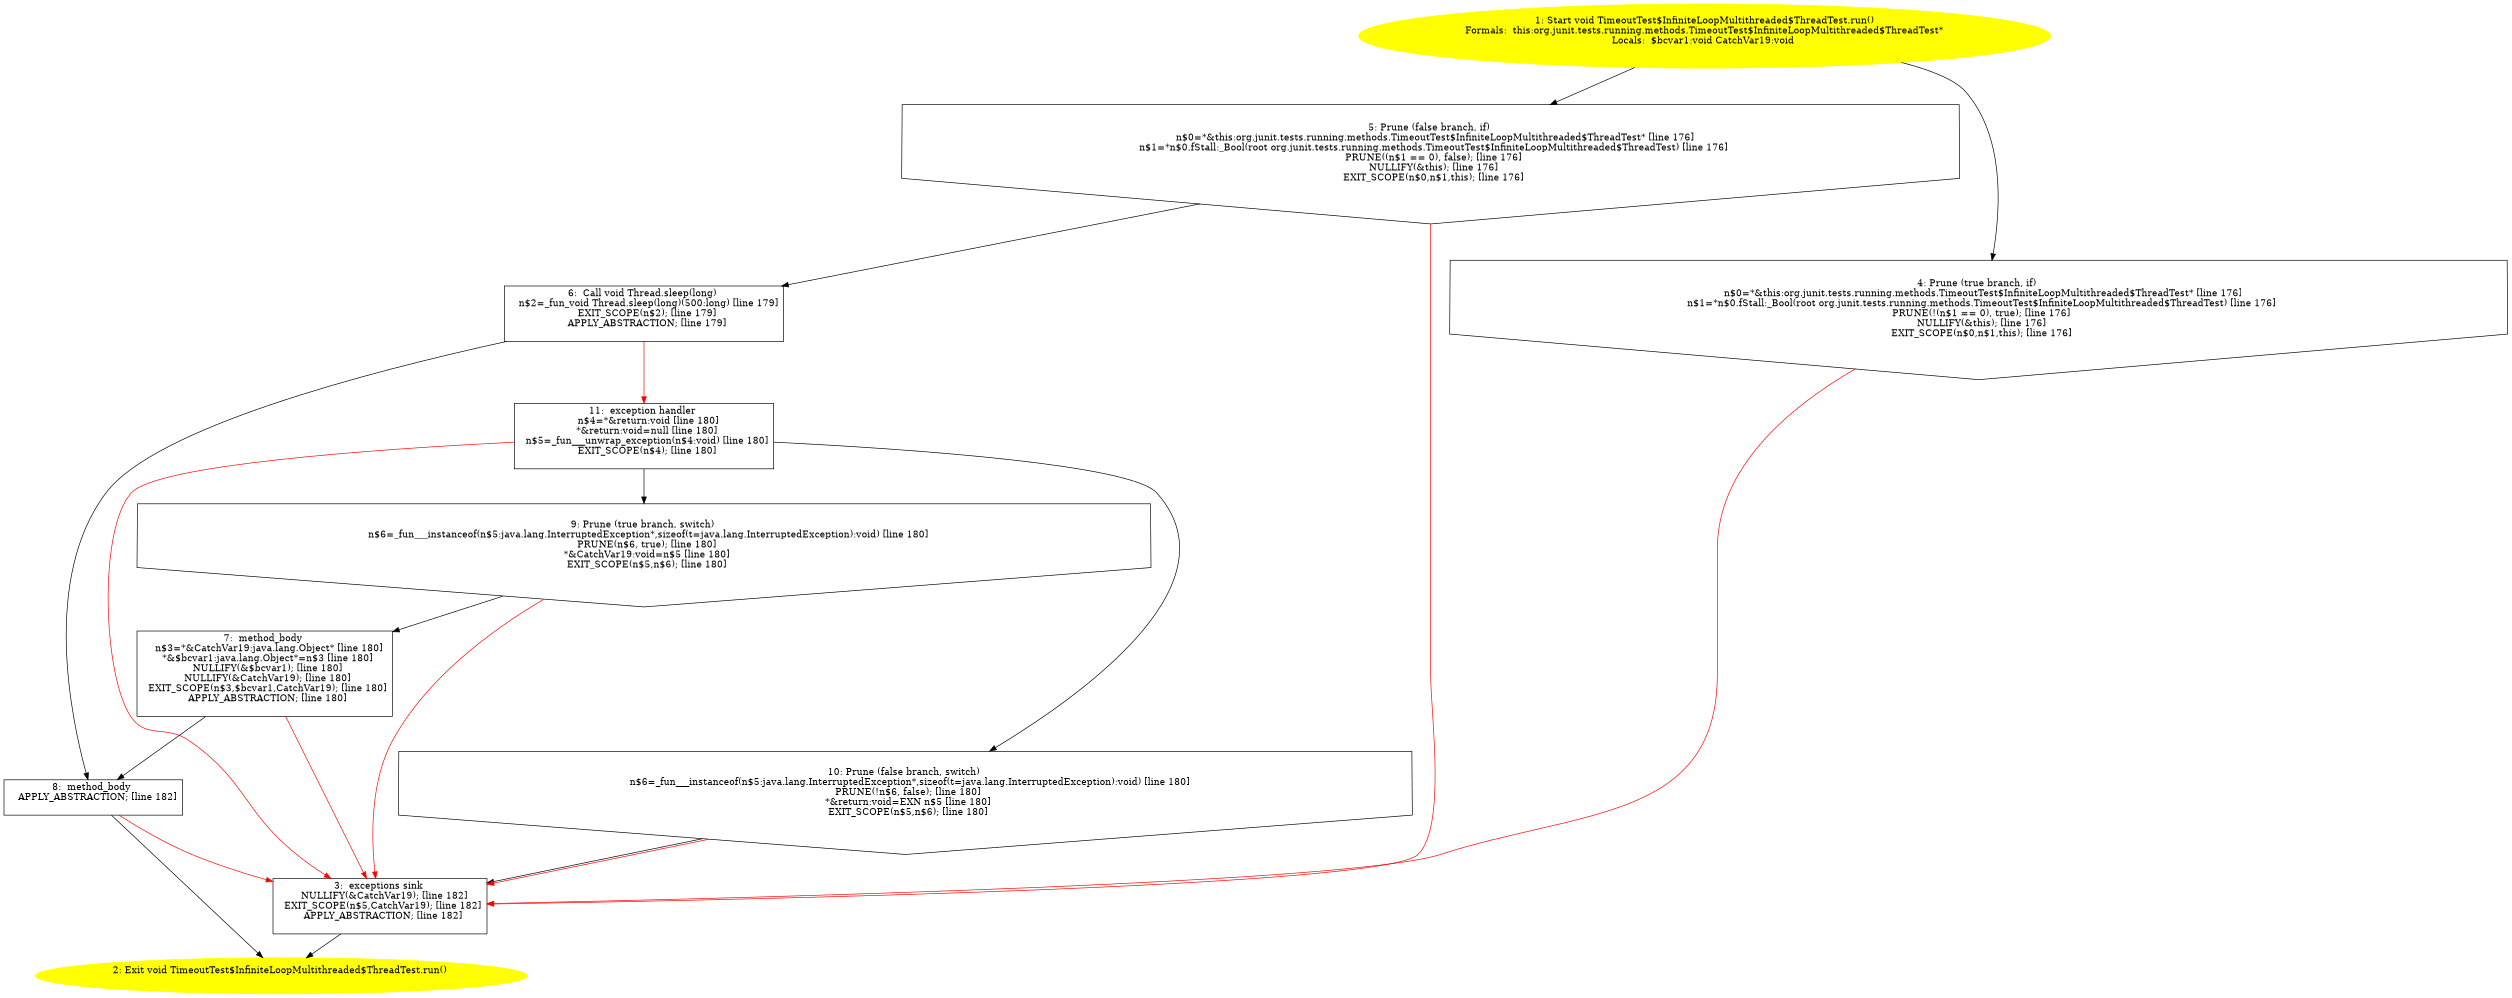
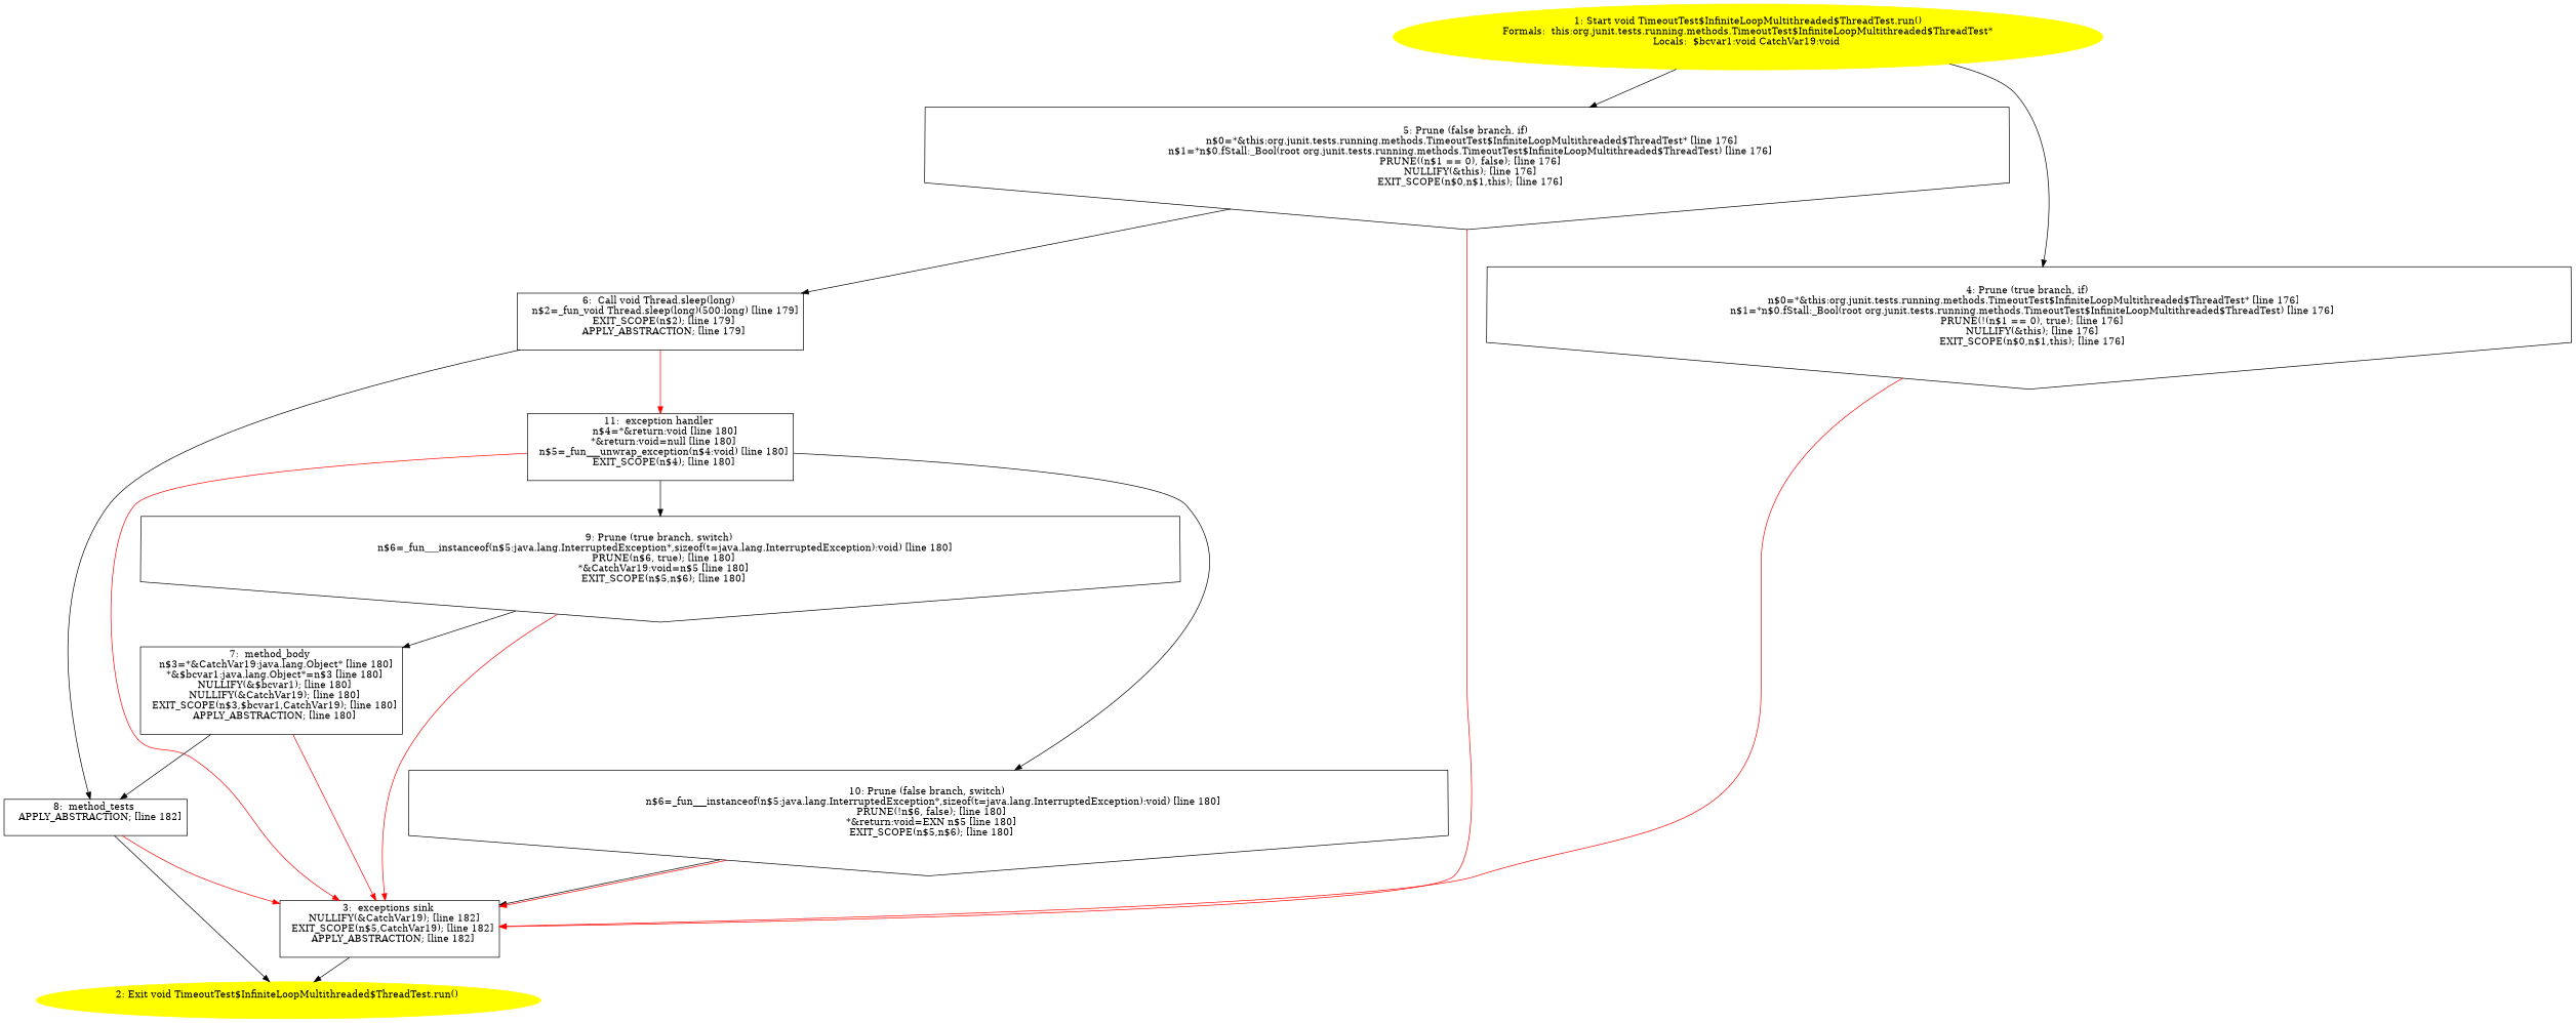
  digraph {
    fontname="DejaVu Serif"
    node [fontname="DejaVu Serif" shape=box]
    edge [fontname="DejaVu Serif"]
    n1 [color=yellow label="1: Start void TimeoutTest$InfiniteLoopMultithreaded$ThreadTest.run()\nFormals:  this:org.junit.tests.running.methods.TimeoutTest$InfiniteLoopMultithreaded$ThreadTest*\nLocals:  $bcvar1:void CatchVar19:void \n  " style=filled shape=""]
    n2 [label="4: Prune (true branch, if) \n   n$0=*&this:org.junit.tests.running.methods.TimeoutTest$InfiniteLoopMultithreaded$ThreadTest* [line 176]\n  n$1=*n$0.fStall:_Bool(root org.junit.tests.running.methods.TimeoutTest$InfiniteLoopMultithreaded$ThreadTest) [line 176]\n  PRUNE(!(n$1 == 0), true); [line 176]\n  NULLIFY(&this); [line 176]\n  EXIT_SCOPE(n$0,n$1,this); [line 176]\n " shape=invhouse]
    n3 [label="5: Prune (false branch, if) \n   n$0=*&this:org.junit.tests.running.methods.TimeoutTest$InfiniteLoopMultithreaded$ThreadTest* [line 176]\n  n$1=*n$0.fStall:_Bool(root org.junit.tests.running.methods.TimeoutTest$InfiniteLoopMultithreaded$ThreadTest) [line 176]\n  PRUNE((n$1 == 0), false); [line 176]\n  NULLIFY(&this); [line 176]\n  EXIT_SCOPE(n$0,n$1,this); [line 176]\n " shape=invhouse]
    n4 [label="3:  exceptions sink \n   NULLIFY(&CatchVar19); [line 182]\n  EXIT_SCOPE(n$5,CatchVar19); [line 182]\n  APPLY_ABSTRACTION; [line 182]\n "]
    n5 [label="6:  Call void Thread.sleep(long) \n   n$2=_fun_void Thread.sleep(long)(500:long) [line 179]\n  EXIT_SCOPE(n$2); [line 179]\n  APPLY_ABSTRACTION; [line 179]\n "]
    n6 [color=yellow label="2: Exit void TimeoutTest$InfiniteLoopMultithreaded$ThreadTest.run() \n  " style=filled shape=""]
-   n7 [label="8:  method_body \n   APPLY_ABSTRACTION; [line 182]\n "]
+   n7 [label="8:  method_tests \n   APPLY_ABSTRACTION; [line 182]\n "]
    n8 [label="11:  exception handler \n   n$4=*&return:void [line 180]\n  *&return:void=null [line 180]\n  n$5=_fun___unwrap_exception(n$4:void) [line 180]\n  EXIT_SCOPE(n$4); [line 180]\n "]
    n9 [label="9: Prune (true branch, switch) \n   n$6=_fun___instanceof(n$5:java.lang.InterruptedException*,sizeof(t=java.lang.InterruptedException):void) [line 180]\n  PRUNE(n$6, true); [line 180]\n  *&CatchVar19:void=n$5 [line 180]\n  EXIT_SCOPE(n$5,n$6); [line 180]\n " shape=invhouse]
    n10 [label="10: Prune (false branch, switch) \n   n$6=_fun___instanceof(n$5:java.lang.InterruptedException*,sizeof(t=java.lang.InterruptedException):void) [line 180]\n  PRUNE(!n$6, false); [line 180]\n  *&return:void=EXN n$5 [line 180]\n  EXIT_SCOPE(n$5,n$6); [line 180]\n " shape=invhouse]
    n11 [label="7:  method_body \n   n$3=*&CatchVar19:java.lang.Object* [line 180]\n  *&$bcvar1:java.lang.Object*=n$3 [line 180]\n  NULLIFY(&$bcvar1); [line 180]\n  NULLIFY(&CatchVar19); [line 180]\n  EXIT_SCOPE(n$3,$bcvar1,CatchVar19); [line 180]\n  APPLY_ABSTRACTION; [line 180]\n "]
    n1 -> n2
    n1 -> n3
    n2 -> n4 [color=red]
    n3 -> n4 [color=red]
    n3 -> n5
    n4 -> n6
    n5 -> n7
    n5 -> n8 [color=red]
    n7 -> n4 [color=red]
    n7 -> n6
    n8 -> n4 [color=red]
    n8 -> n9
    n8 -> n10
    n9 -> n4 [color=red]
    n9 -> n11
    n10 -> n4
    n10 -> n4 [color=red]
    n11 -> n4 [color=red]
    n11 -> n7
  }
